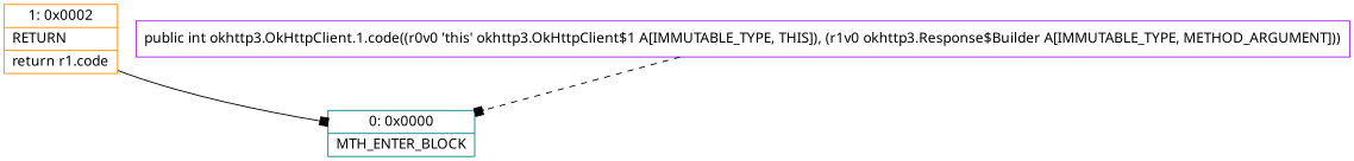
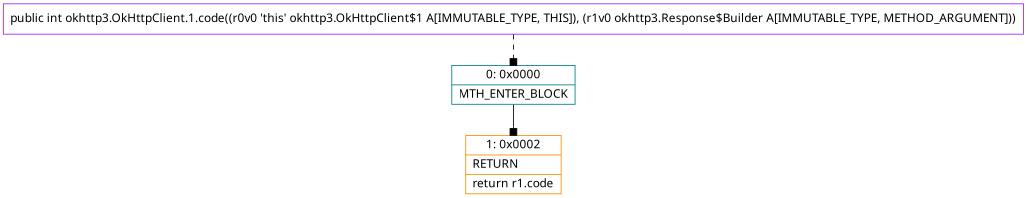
  digraph {
    fontname="Noto Sans"
    node [shape=record fontname="Noto Sans"]
    edge [color=black arrowhead=box fontname="Noto Sans"]
    n1 [label="{0\:\ 0x0000|MTH_ENTER_BLOCK\l}" color=teal]
    n2 [label="{1\:\ 0x0002|RETURN\l|return r1.code\l}" color=darkorange]
    n3 [label="{public int okhttp3.OkHttpClient.1.code((r0v0 'this' okhttp3.OkHttpClient$1 A[IMMUTABLE_TYPE, THIS]), (r1v0 okhttp3.Response$Builder A[IMMUTABLE_TYPE, METHOD_ARGUMENT])) }" color=purple]
-   n2 -> n1 [style=solid]
+   n1 -> n2 [style=solid]
    n3 -> n1 [style=dashed]
  }
